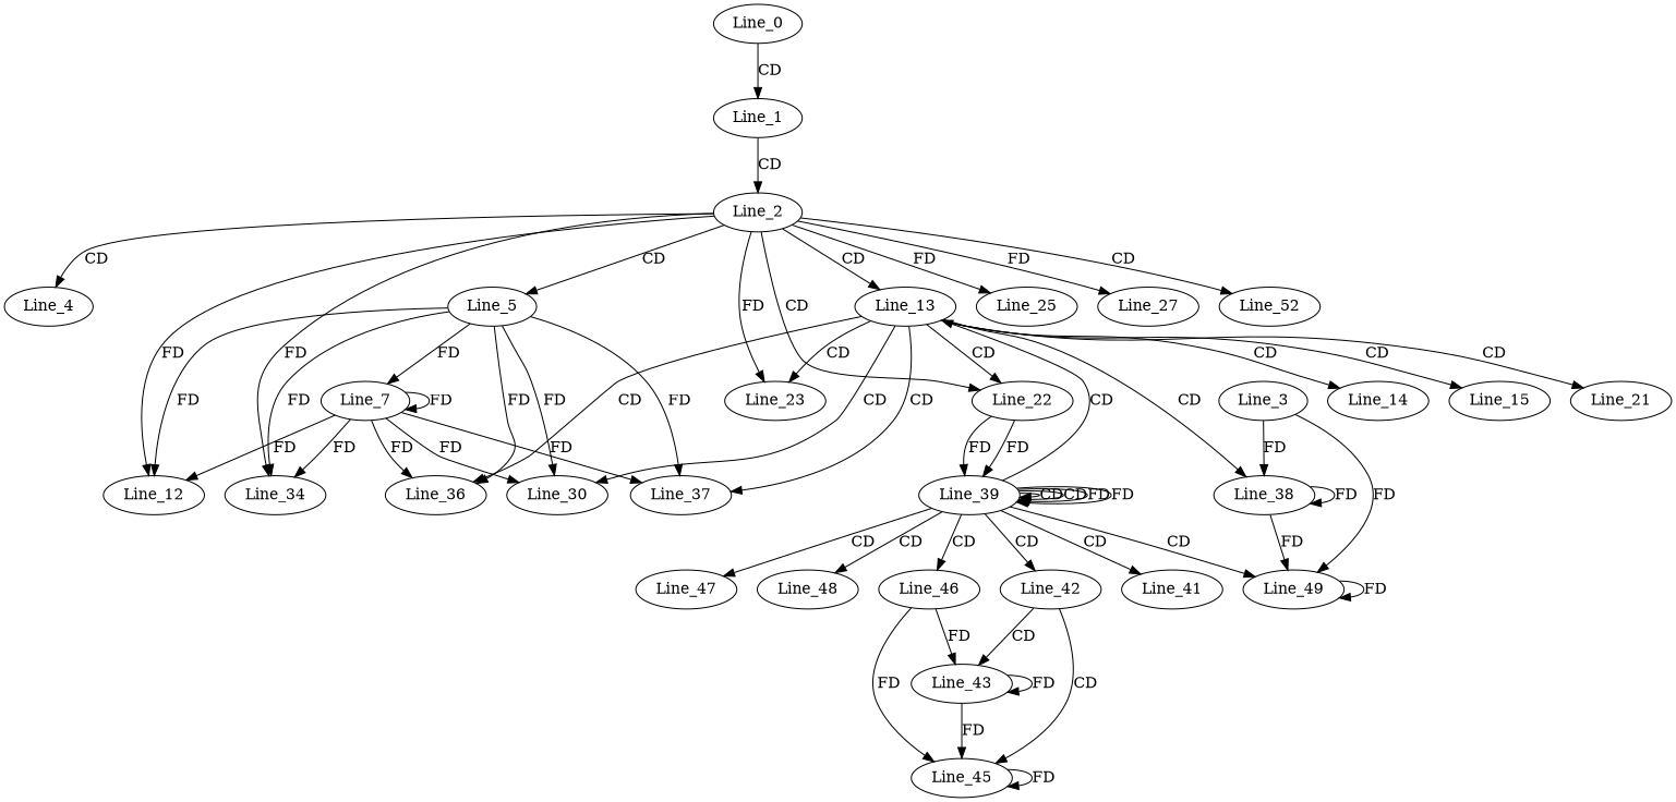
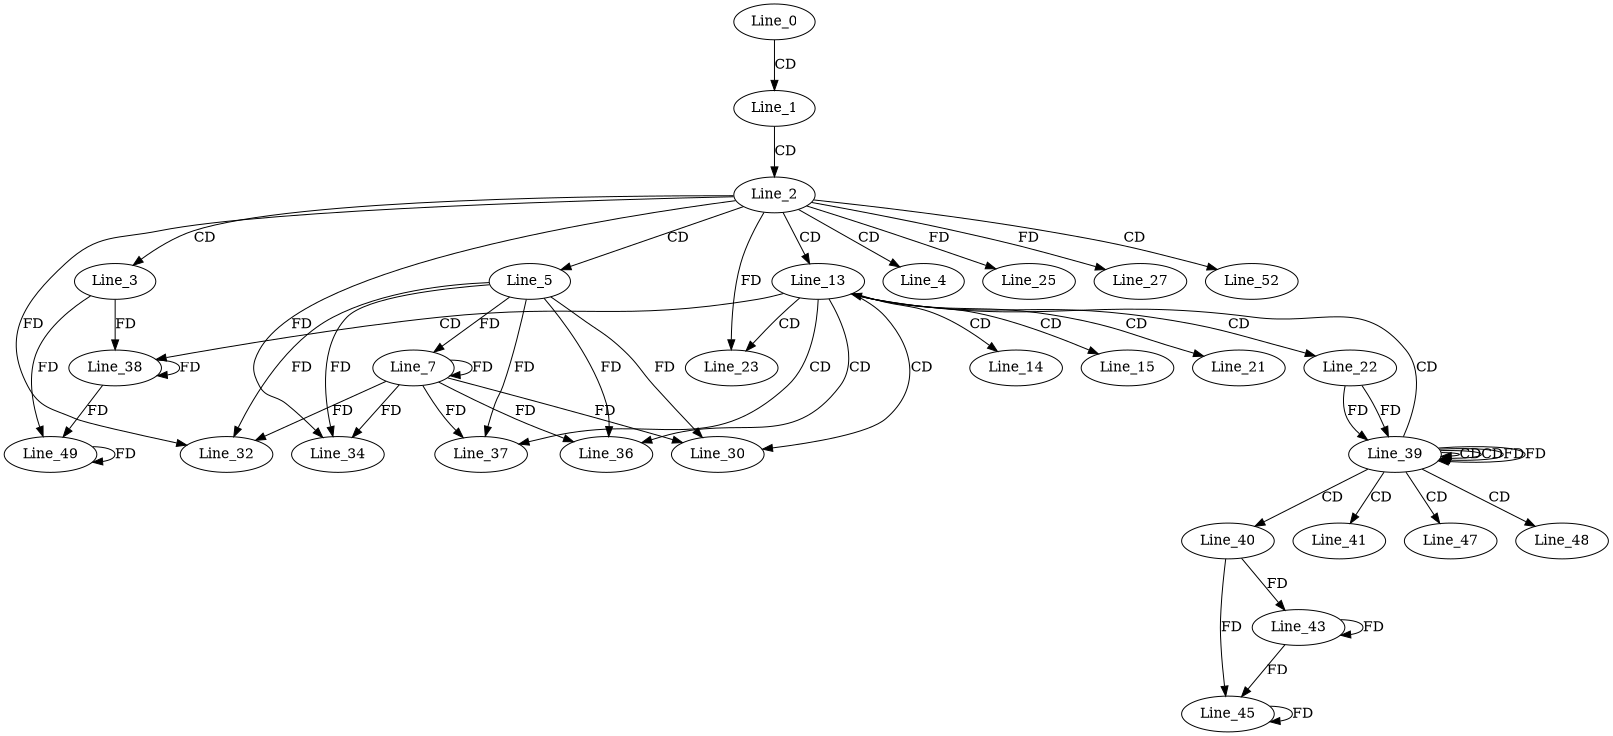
  digraph {
    Line_0
    Line_1
    Line_2
    Line_3
    Line_4
    Line_5
    Line_13
    Line_23
    Line_25
    Line_27
-   Line_32 [label=Line_12]
+   Line_32
    Line_34
    Line_52
    Line_38
    Line_49
    Line_7
    Line_30
    Line_36
    Line_37
    Line_14
    Line_15
    Line_21
    Line_22
    Line_39
-   Line_40 [label=Line_46]
+   Line_40
    Line_41
-   Line_42
    Line_47
    Line_48
    Line_43
    Line_45
    Line_0 -> Line_1 [label=CD]
    Line_1 -> Line_2 [label=CD]
-   Line_2 -> Line_22 [label=CD]
+   Line_2 -> Line_3 [label=CD]
    Line_2 -> Line_4 [label=CD]
    Line_2 -> Line_5 [label=CD]
    Line_2 -> Line_13 [label=CD]
    Line_2 -> Line_23 [label=FD]
    Line_2 -> Line_25 [label=FD]
    Line_2 -> Line_27 [label=FD]
    Line_2 -> Line_32 [label=FD]
    Line_2 -> Line_34 [label=FD]
    Line_2 -> Line_52 [label=CD]
    Line_3 -> Line_38 [label=FD]
    Line_3 -> Line_49 [label=FD]
    Line_5 -> Line_32 [label=FD]
    Line_5 -> Line_34 [label=FD]
    Line_5 -> Line_7 [label=FD]
    Line_5 -> Line_30 [label=FD]
    Line_5 -> Line_36 [label=FD]
    Line_5 -> Line_37 [label=FD]
    Line_13 -> Line_23 [label=CD]
    Line_13 -> Line_38 [label=CD]
    Line_13 -> Line_30 [label=CD]
    Line_13 -> Line_36 [label=CD]
    Line_13 -> Line_37 [label=CD]
    Line_13 -> Line_14 [label=CD]
    Line_13 -> Line_15 [label=CD]
    Line_13 -> Line_21 [label=CD]
    Line_13 -> Line_22 [label=CD]
    Line_38 -> Line_38 [label=FD]
    Line_38 -> Line_49 [label=FD]
    Line_49 -> Line_49 [label=FD]
    Line_7 -> Line_32 [label=FD]
    Line_7 -> Line_34 [label=FD]
    Line_7 -> Line_7 [label=FD]
    Line_7 -> Line_30 [label=FD]
    Line_7 -> Line_36 [label=FD]
    Line_7 -> Line_37 [label=FD]
    Line_22 -> Line_39 [label=FD]
    Line_22 -> Line_39 [label=FD]
    Line_39 -> Line_13 [label=CD]
-   Line_39 -> Line_49 [label=CD]
    Line_39 -> Line_39 [label=CD]
    Line_39 -> Line_39 [label=CD]
    Line_39 -> Line_39 [label=FD]
    Line_39 -> Line_39 [label=FD]
    Line_39 -> Line_40 [label=CD]
    Line_39 -> Line_41 [label=CD]
-   Line_39 -> Line_42 [label=CD]
    Line_39 -> Line_47 [label=CD]
    Line_39 -> Line_48 [label=CD]
    Line_40 -> Line_43 [label=FD]
    Line_40 -> Line_45 [label=FD]
-   Line_42 -> Line_43 [label=CD]
-   Line_42 -> Line_45 [label=CD]
    Line_43 -> Line_43 [label=FD]
    Line_43 -> Line_45 [label=FD]
    Line_45 -> Line_45 [label=FD]
  }
